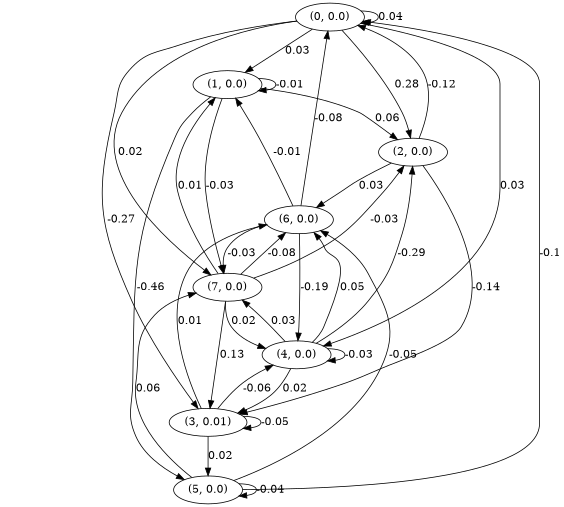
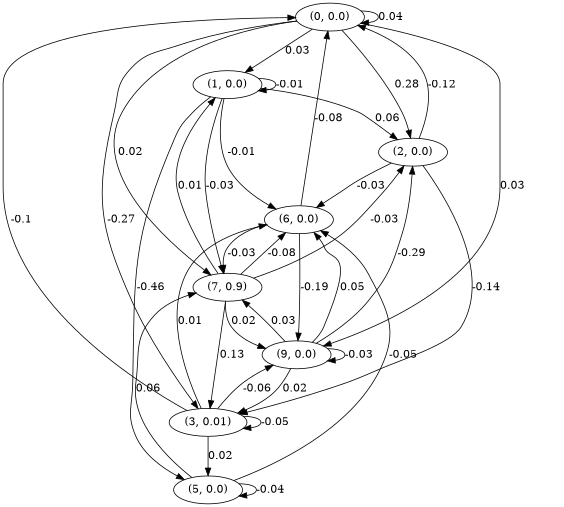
  digraph {
    n1 [label="(0, 0.0)"]
    n2 [label="(1, 0.0)"]
    n3 [label="(2, 0.0)"]
    n4 [label="(3, 0.01)"]
-   n5 [label="(4, 0.0)"]
-   n6 [label="(7, 0.0)"]
+   n5 [label="(9, 0.0)"]
+   n6 [label="(7, 0.9)"]
    n7 [label="(5, 0.0)"]
    n8 [label="(6, 0.0)"]
    n1 -> n1 [label=0.04]
    n1 -> n2 [label=0.03]
    n1 -> n3 [label=0.28]
    n1 -> n4 [label=-0.27]
    n1 -> n5 [label=0.03]
    n1 -> n6 [label=0.02]
    n2 -> n2 [label=-0.01]
    n2 -> n3 [label=0.06]
    n2 -> n6 [label=-0.03]
    n2 -> n7 [label=-0.46]
    n3 -> n1 [label=-0.12]
    n3 -> n4 [label=-0.14]
-   n3 -> n8 [label=0.03]
-   n7 -> n1 [label=-0.1]
+   n3 -> n8 [label=-0.03]
+   n4 -> n1 [label=-0.1]
    n4 -> n4 [label=-0.05]
    n4 -> n5 [label=-0.06]
    n4 -> n7 [label=0.02]
    n4 -> n8 [label=0.01]
    n5 -> n3 [label=-0.29]
    n5 -> n4 [label=0.02]
    n5 -> n5 [label=-0.03]
    n5 -> n6 [label=0.03]
    n5 -> n8 [label=0.05]
    n6 -> n2 [label=0.01]
    n6 -> n3 [label=-0.03]
    n6 -> n4 [label=0.13]
    n6 -> n5 [label=0.02]
    n6 -> n8 [label=-0.08]
    n7 -> n6 [label=0.06]
    n7 -> n7 [label=-0.04]
    n7 -> n8 [label=-0.05]
    n8 -> n1 [label=-0.08]
-   n8 -> n2 [label=-0.01]
+   n2 -> n8 [label=-0.01]
    n8 -> n5 [label=-0.19]
    n8 -> n6 [label=-0.03]
  }
